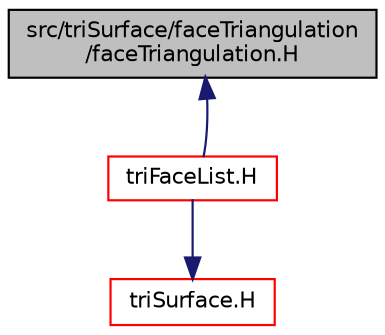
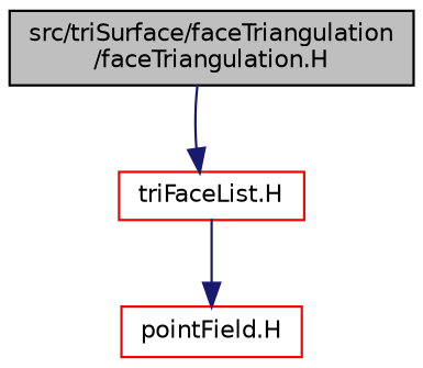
  digraph {
    node [color=red fontname=Helvetica fontsize=10 shape=record]
    edge [color=midnightblue fontname=Helvetica fontsize=10 labelfontname=Helvetica labelfontsize=10 style=solid]
    n1 [color=black fillcolor=grey75 fontcolor=black height=0.2 label="src/triSurface/faceTriangulation\l/faceTriangulation.H" style=filled width=0.4]
    n2 [height=0.2 label="triFaceList.H" width=0.4]
-   n3 [height=0.2 label="triSurface.H" width=0.4]
-   n2 -> n1
+   n3 [height=0.2 label="pointField.H" width=0.4]
+   n1 -> n2
    n2 -> n3
  }
